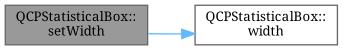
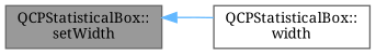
  digraph {
    rankdir=LR
    fontname="Noto Serif"
    node [fontname="Noto Serif" fontsize=10 shape=box style=filled]
    n1 [color=gray40 fillcolor=grey60 fontcolor=black height=0.2 label="QCPStatisticalBox::\lsetWidth" width=0.4]
    n2 [color=grey40 fillcolor=white height=0.2 label="QCPStatisticalBox::\lwidth" width=0.4]
-   n1 -> n2 [color=steelblue1 fontname="Noto Serif" fontsize=10 labelfontname=Helvetica labelfontsize=10 style=solid]
+   n2 -> n1 [color=steelblue1 fontname="Noto Serif" fontsize=10 labelfontname=Helvetica labelfontsize=10 style=solid]
  }
